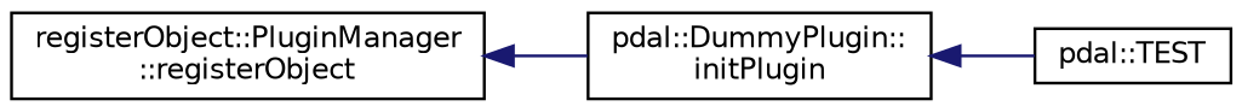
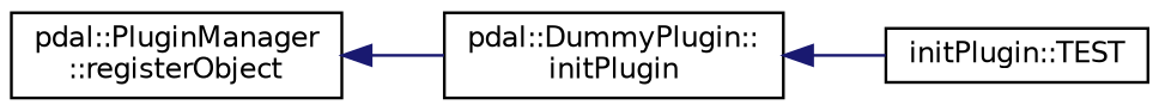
  digraph {
    rankdir=LR
    node [color=black fillcolor=white fontname=Helvetica fontsize=10 shape=record style=filled]
    edge [color=midnightblue dir=back fontname=Helvetica fontsize=10 labelfontname=Helvetica labelfontsize=10 style=solid]
-   n1 [height=0.2 label="registerObject::PluginManager\l::registerObject" width=0.4]
+   n1 [height=0.2 label="pdal::PluginManager\l::registerObject" width=0.4]
    n2 [height=0.2 label="pdal::DummyPlugin::\linitPlugin" width=0.4]
-   n3 [height=0.2 label="pdal::TEST" width=0.4]
+   n3 [height=0.2 label="initPlugin::TEST" width=0.4]
    n1 -> n2
    n2 -> n3
  }
